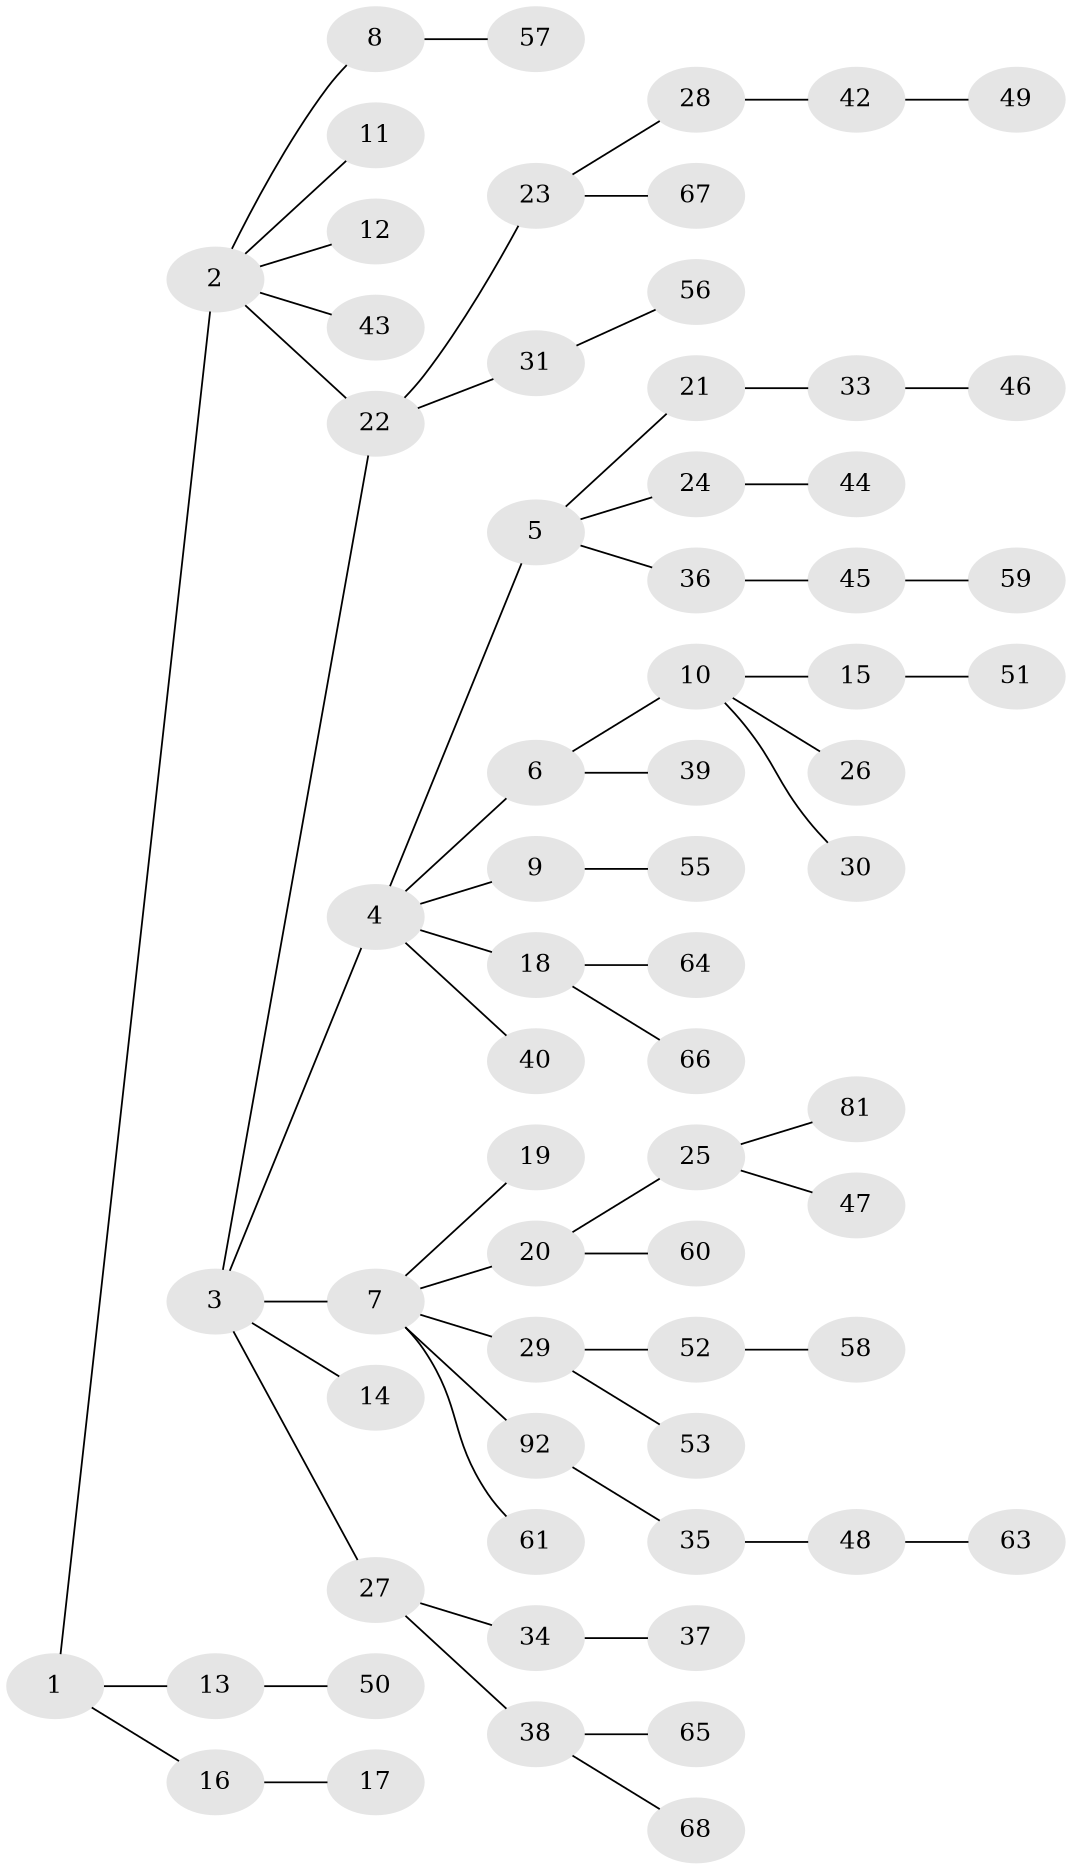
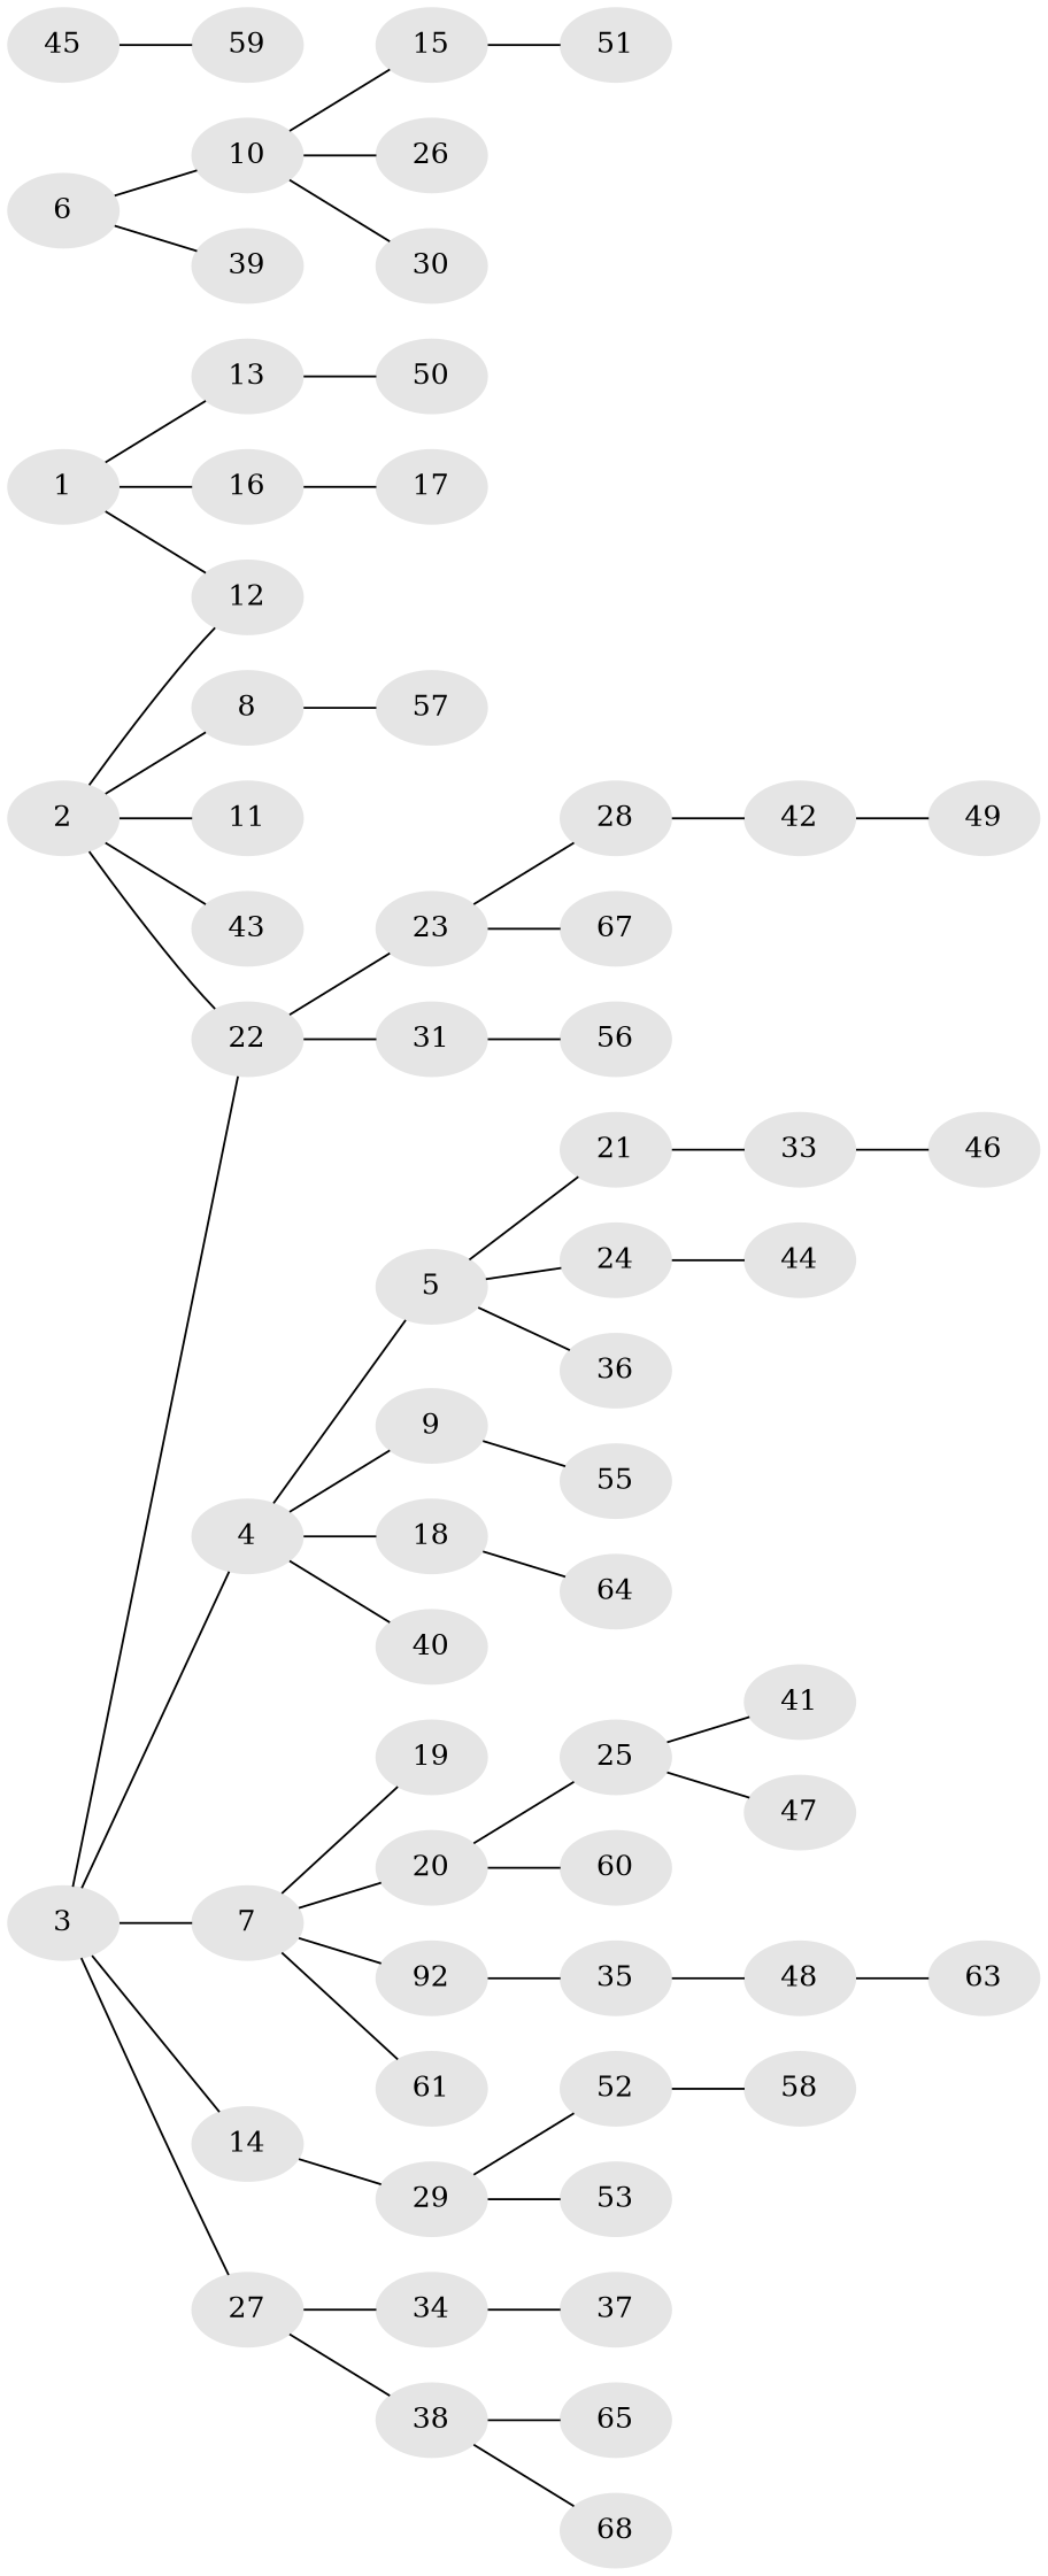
  graph {
    rankdir=LR
    node [color=gray90 style=filled]
    1
    2
    13
    16
    8
    11
    12
    43
    22
    50
    17
    3
    4
    7
    14
    27
    57
    5
    6
    9
    18
    40
    19
    20
    29
    n26 [label=92]
    61
    23
    31
    34
    38
    21
    24
    36
    10
    39
    55
    64
-   66
    33
    44
    45
    15
    26
    30
    25
    60
    52
    53
    35
    51
-   41 [label=81]
+   41
    47
    46
    28
    67
    56
    42
    37
    65
    68
    49
    58
    48
    63
    59
-   1 -- 2
+   1 -- 12
    1 -- 13
    1 -- 16
    2 -- 8
    2 -- 11
    2 -- 12
    2 -- 43
    2 -- 22
    13 -- 50
    16 -- 17
    8 -- 57
    22 -- 23
    22 -- 31
    3 -- 22
    3 -- 4
    3 -- 7
    3 -- 14
    3 -- 27
    4 -- 5
-   4 -- 6
    4 -- 9
    4 -- 18
    4 -- 40
    7 -- 19
    7 -- 20
-   7 -- 29
+   14 -- 29
    7 -- n26
    7 -- 61
    27 -- 34
    27 -- 38
    5 -- 21
    5 -- 24
    5 -- 36
    6 -- 10
    6 -- 39
    9 -- 55
    18 -- 64
-   18 -- 66
    20 -- 25
    20 -- 60
    29 -- 52
    29 -- 53
    n26 -- 35
    23 -- 28
    23 -- 67
    31 -- 56
    34 -- 37
    38 -- 65
    38 -- 68
    21 -- 33
    24 -- 44
-   36 -- 45
    10 -- 15
    10 -- 26
    10 -- 30
    33 -- 46
    45 -- 59
    15 -- 51
    25 -- 41
    25 -- 47
    52 -- 58
    35 -- 48
    28 -- 42
    42 -- 49
    48 -- 63
  }
